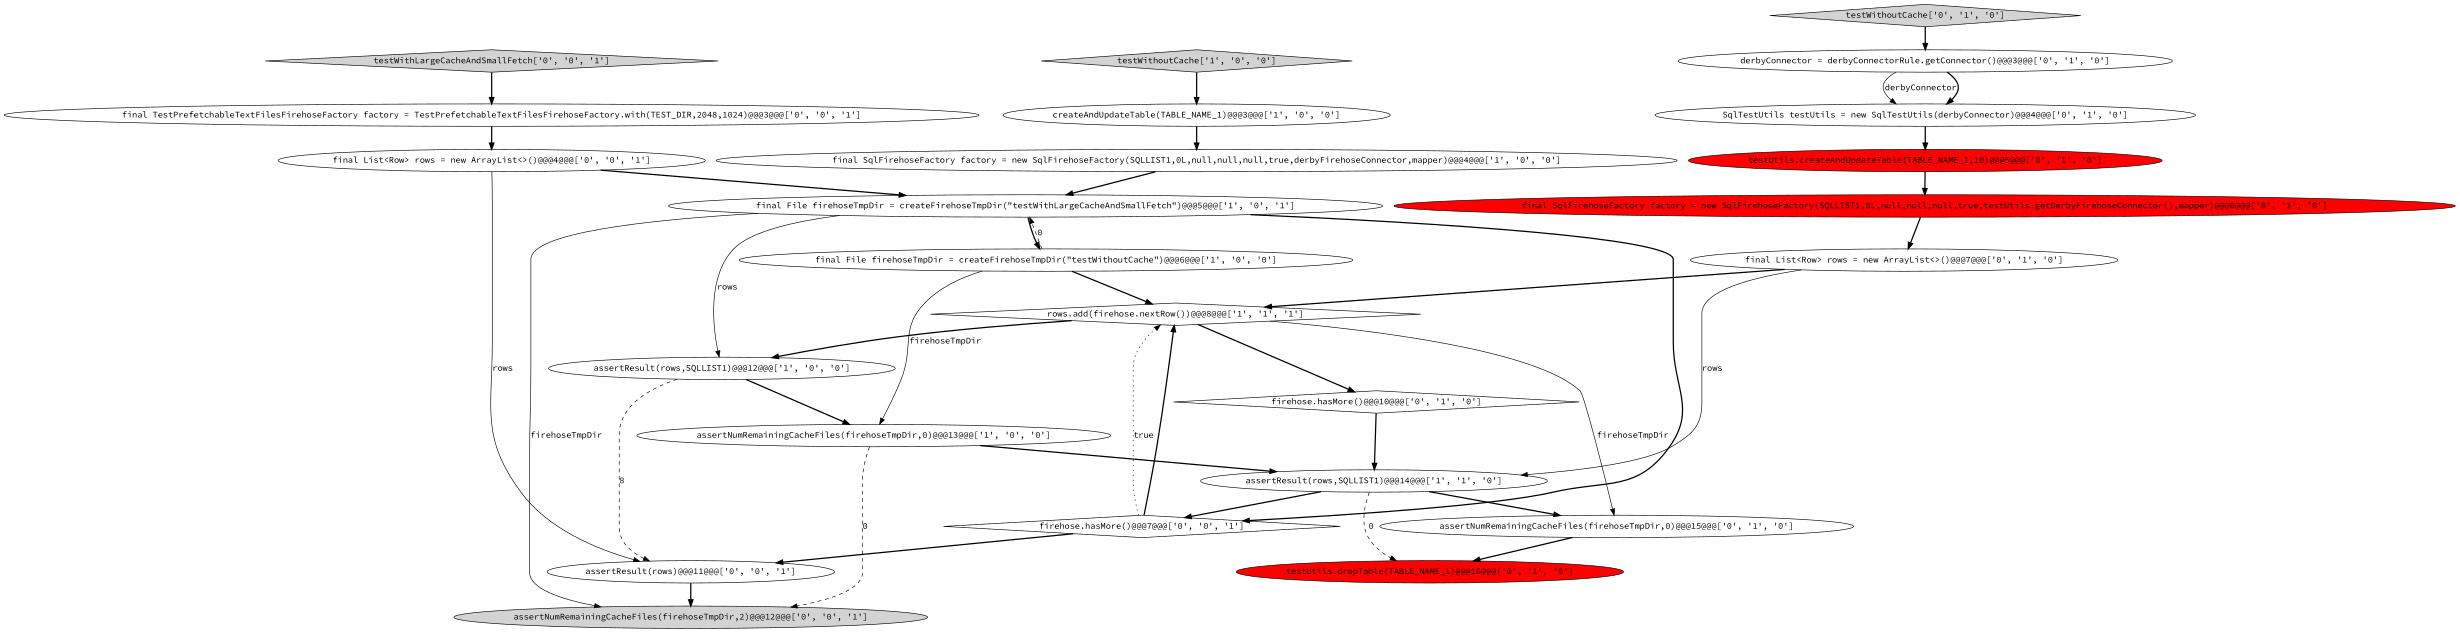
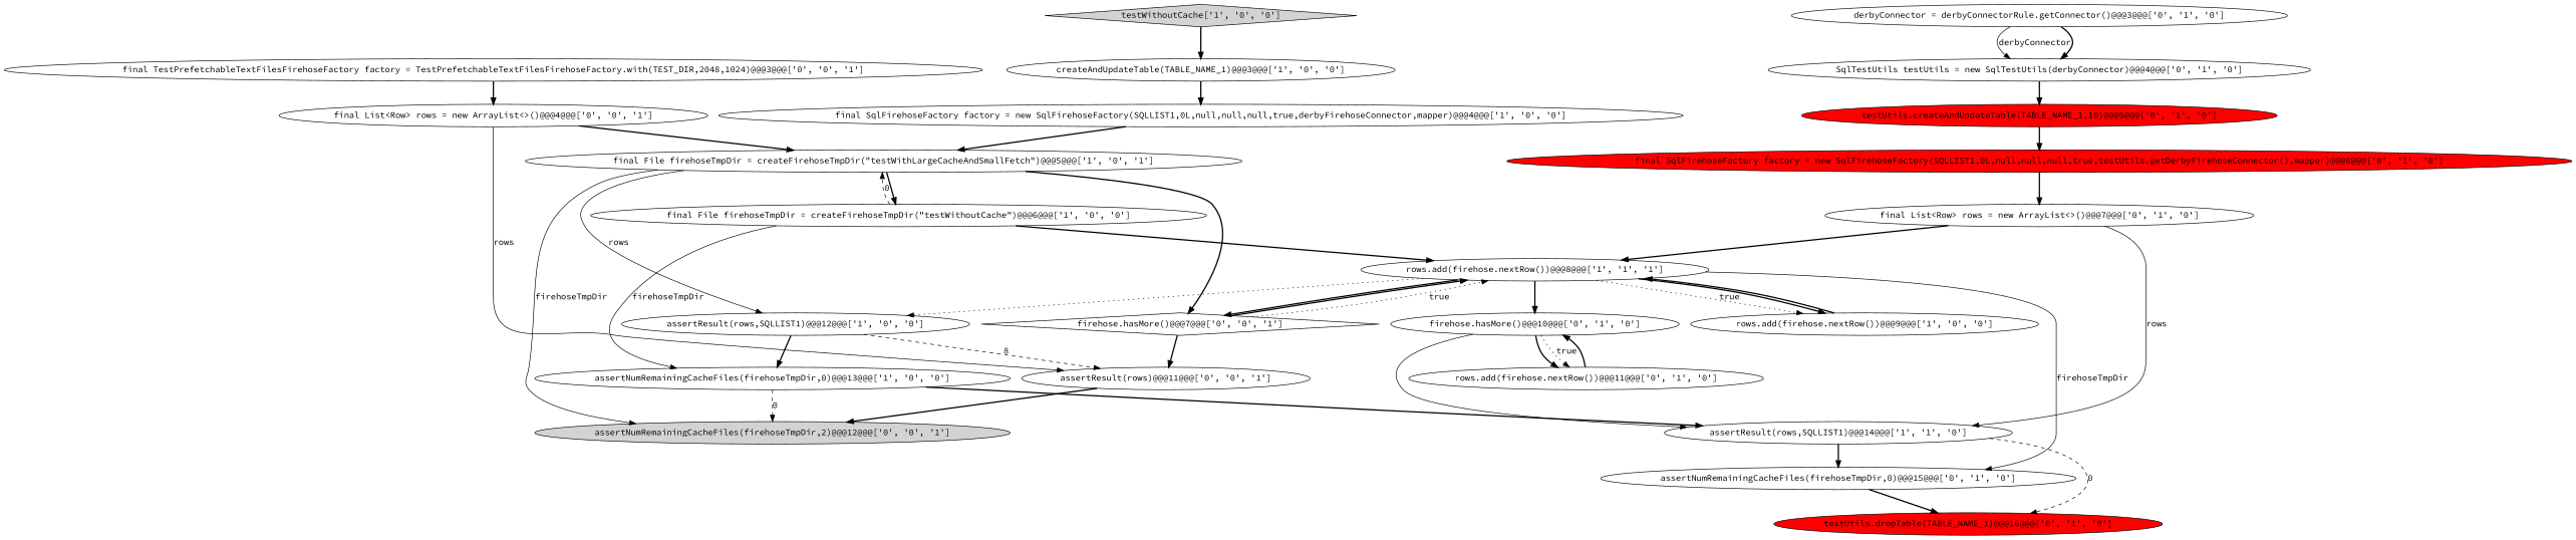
  digraph {
    fontname="Source Code Pro"
    node [fillcolor=white fontname="Source Code Pro" shape=ellipse style=filled]
    edge [fontname="Source Code Pro" style=bold]
    n1 [label="derbyConnector = derbyConnectorRule.getConnector()@@@3@@@['0', '1', '0']"]
    n2 [label="SqlTestUtils testUtils = new SqlTestUtils(derbyConnector)@@@4@@@['0', '1', '0']"]
    n3 [fillcolor=red label="testUtils.createAndUpdateTable(TABLE_NAME_1,10)@@@5@@@['0', '1', '0']"]
    n4 [label="final List<Row> rows = new ArrayList<>()@@@4@@@['0', '0', '1']"]
    n5 [label="final File firehoseTmpDir = createFirehoseTmpDir(\"testWithLargeCacheAndSmallFetch\")@@@5@@@['1', '0', '1']"]
    n6 [label="assertResult(rows)@@@11@@@['0', '0', '1']"]
    n7 [label="firehose.hasMore()@@@7@@@['0', '0', '1']" shape=diamond]
    n8 [label="assertResult(rows,SQLLIST1)@@@12@@@['1', '0', '0']"]
    n9 [fillcolor=lightgray label="assertNumRemainingCacheFiles(firehoseTmpDir,2)@@@12@@@['0', '0', '1']"]
    n10 [label="final File firehoseTmpDir = createFirehoseTmpDir(\"testWithoutCache\")@@@6@@@['1', '0', '0']"]
-   n11 [label="rows.add(firehose.nextRow())@@@8@@@['1', '1', '1']" shape=diamond]
+   n11 [label="rows.add(firehose.nextRow())@@@8@@@['1', '1', '1']"]
    n12 [label="assertNumRemainingCacheFiles(firehoseTmpDir,0)@@@15@@@['0', '1', '0']"]
-   n13 [label="firehose.hasMore()@@@10@@@['0', '1', '0']" shape=diamond]
+   n13 [label="firehose.hasMore()@@@10@@@['0', '1', '0']"]
+   n14 [label="rows.add(firehose.nextRow())@@@9@@@['1', '0', '0']"]
    n15 [fillcolor=red label="final SqlFirehoseFactory factory = new SqlFirehoseFactory(SQLLIST1,0L,null,null,null,true,testUtils.getDerbyFirehoseConnector(),mapper)@@@6@@@['0', '1', '0']"]
    n16 [label="final List<Row> rows = new ArrayList<>()@@@7@@@['0', '1', '0']"]
    n17 [label="createAndUpdateTable(TABLE_NAME_1)@@@3@@@['1', '0', '0']"]
    n18 [label="final SqlFirehoseFactory factory = new SqlFirehoseFactory(SQLLIST1,0L,null,null,null,true,derbyFirehoseConnector,mapper)@@@4@@@['1', '0', '0']"]
    n19 [fillcolor=lightgray label="testWithoutCache['1', '0', '0']" shape=diamond]
    n20 [fillcolor=red label="testUtils.dropTable(TABLE_NAME_1)@@@16@@@['0', '1', '0']"]
    n21 [label="assertResult(rows,SQLLIST1)@@@14@@@['1', '1', '0']"]
+   n22 [label="rows.add(firehose.nextRow())@@@11@@@['0', '1', '0']"]
    n23 [label="assertNumRemainingCacheFiles(firehoseTmpDir,0)@@@13@@@['1', '0', '0']"]
-   n24 [fillcolor=lightgray label="testWithoutCache['0', '1', '0']" shape=diamond]
    n25 [label="final TestPrefetchableTextFilesFirehoseFactory factory = TestPrefetchableTextFilesFirehoseFactory.with(TEST_DIR,2048,1024)@@@3@@@['0', '0', '1']"]
-   n26 [fillcolor=lightgray label="testWithLargeCacheAndSmallFetch['0', '0', '1']" shape=diamond]
    n1 -> n2 [label=derbyConnector style=solid]
    n1 -> n2
    n2 -> n3
    n3 -> n15
    n4 -> n5
    n4 -> n6 [label=rows style=solid]
    n5 -> n7
    n5 -> n8 [label=rows style=solid]
    n5 -> n9 [label=firehoseTmpDir style=solid]
    n5 -> n10
    n6 -> n9
    n7 -> n6
    n7 -> n11 [label=true style=dotted]
    n7 -> n11
    n8 -> n6 [label=8 style=dashed]
    n8 -> n23
    n10 -> n5 [label=0 style=dashed]
    n10 -> n11
    n10 -> n23 [label=firehoseTmpDir style=solid]
-   n21 -> n7
-   n11 -> n8
+   n11 -> n7
+   n11 -> n8 [style=dotted]
    n11 -> n12 [label=firehoseTmpDir style=solid]
    n11 -> n13
+   n11 -> n14 [label=true style=dotted]
+   n11 -> n14
    n12 -> n20
-   n13 -> n21
+   n13 -> n21 [style=solid]
+   n13 -> n22
+   n13 -> n22 [label=true style=dotted]
+   n14 -> n11
    n15 -> n16
    n16 -> n11
    n16 -> n21 [label=rows style=solid]
    n17 -> n18
    n18 -> n5
    n19 -> n17
    n21 -> n12
    n21 -> n20 [label=0 style=dashed]
+   n22 -> n13
    n23 -> n9 [label=0 style=dashed]
    n23 -> n21
-   n24 -> n1
    n25 -> n4
-   n26 -> n25
  }
